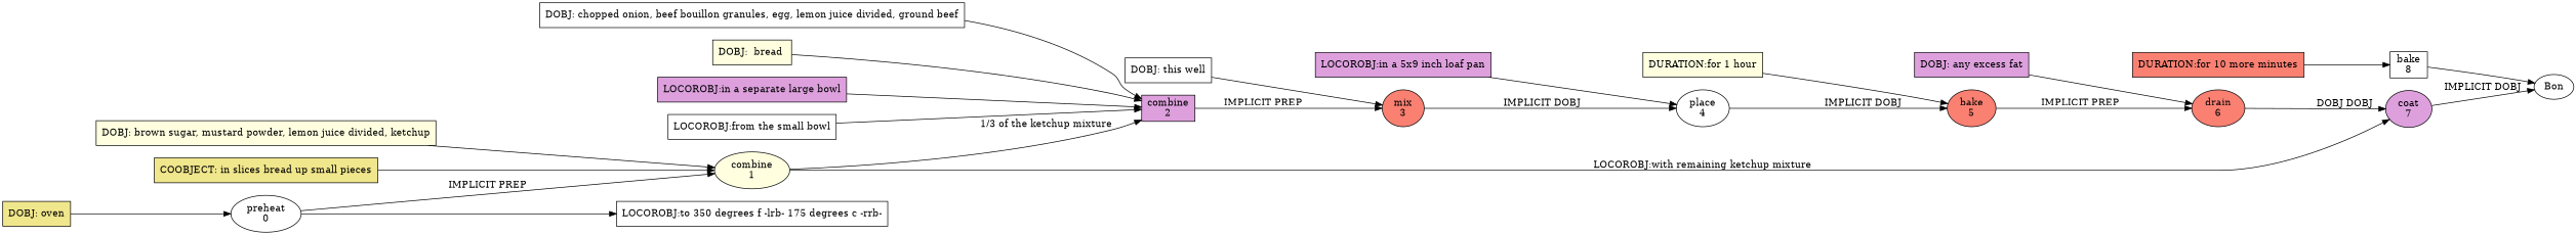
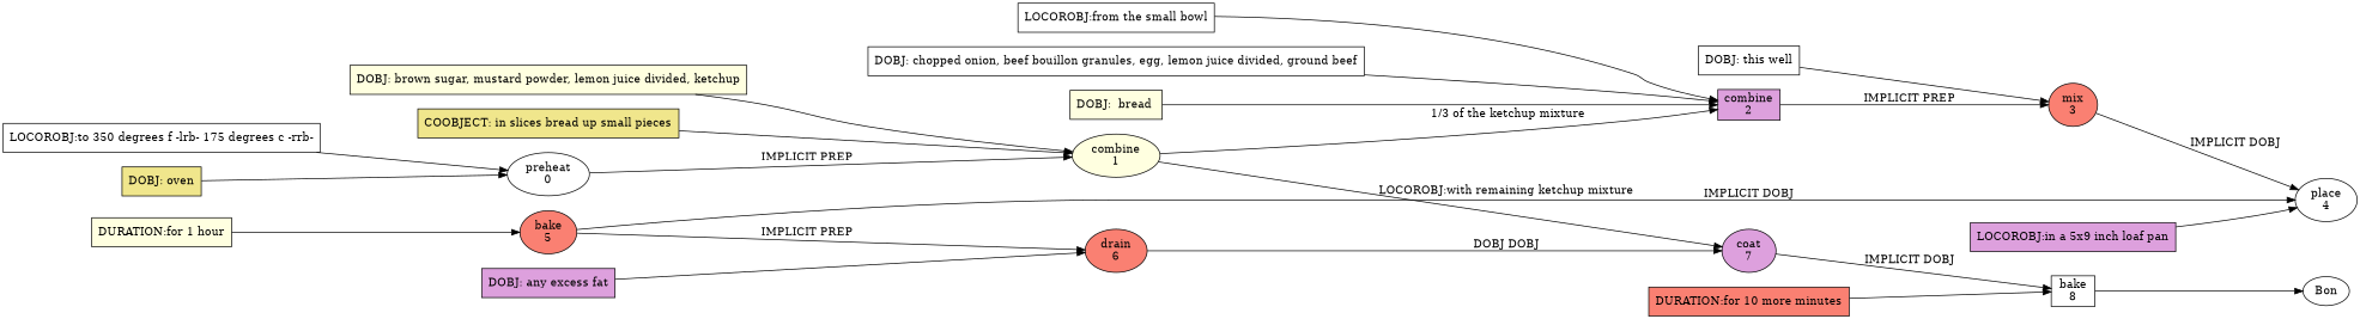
  digraph {
    rankdir=LR
    node [fillcolor=white shape=box style=filled]
    n1 [label="preheat\n0" shape=oval]
    n2 [fillcolor=lightyellow label="combine\n1" shape=oval]
    n3 [fillcolor=plum label="combine\n2"]
    n4 [fillcolor=plum label="coat\n7" shape=oval]
    n5 [fillcolor=salmon label="mix\n3" shape=oval]
    n6 [label="bake\n8"]
    n7 [label="place\n4" shape=oval]
    n8 [fillcolor=salmon label="bake\n5" shape=oval]
    n9 [fillcolor=salmon label="drain\n6" shape=oval]
    n10 [label=Bon shape=oval]
    n11 [fillcolor=khaki label="DOBJ: oven"]
    n12 [label="LOCOROBJ:to 350 degrees f -lrb- 175 degrees c -rrb-"]
    n13 [fillcolor=lightyellow label="DOBJ: brown sugar, mustard powder, lemon juice divided, ketchup"]
    n14 [fillcolor=khaki label="COOBJECT: in slices bread up small pieces"]
    n15 [label="DOBJ: chopped onion, beef bouillon granules, egg, lemon juice divided, ground beef"]
    n16 [fillcolor=lightyellow label="DOBJ:  bread "]
-   n17 [fillcolor=plum label="LOCOROBJ:in a separate large bowl"]
    n18 [label="LOCOROBJ:from the small bowl"]
    n19 [label="DOBJ: this well"]
    n20 [fillcolor=plum label="LOCOROBJ:in a 5x9 inch loaf pan"]
    n21 [fillcolor=lightyellow label="DURATION:for 1 hour"]
    n22 [fillcolor=plum label="DOBJ: any excess fat"]
    n23 [fillcolor=salmon label="DURATION:for 10 more minutes"]
    n1 -> n2 [label="IMPLICIT PREP"]
    n2 -> n3 [label=" 1/3 of the ketchup mixture"]
    n2 -> n4 [label="LOCOROBJ:with remaining ketchup mixture"]
    n3 -> n5 [label="IMPLICIT PREP"]
-   n4 -> n10 [label="IMPLICIT DOBJ"]
+   n4 -> n6 [label="IMPLICIT DOBJ"]
    n5 -> n7 [label="IMPLICIT DOBJ"]
    n6 -> n10
-   n7 -> n8 [label="IMPLICIT DOBJ"]
+   n8 -> n7 [label="IMPLICIT DOBJ"]
    n8 -> n9 [label="IMPLICIT PREP"]
    n9 -> n4 [label="DOBJ DOBJ"]
    n11 -> n1
-   n1 -> n12
+   n12 -> n1
    n13 -> n2
    n14 -> n2
    n15 -> n3
    n16 -> n3
-   n17 -> n3
    n18 -> n3
    n19 -> n5
    n20 -> n7
    n21 -> n8
    n22 -> n9
    n23 -> n6
  }
